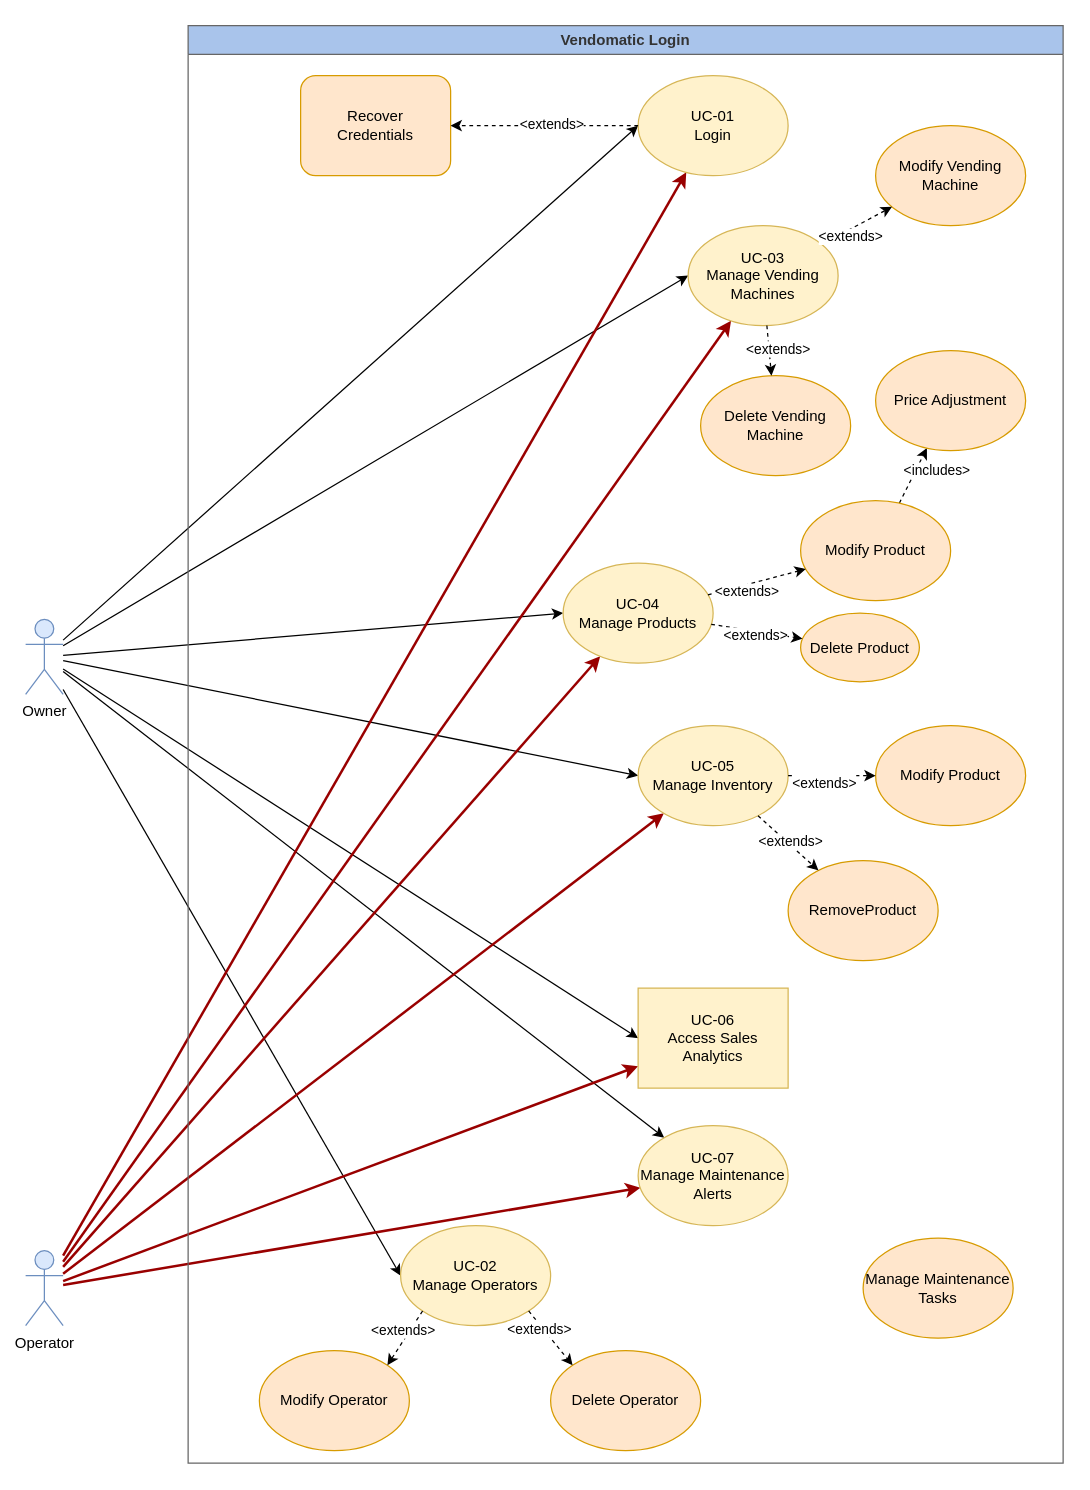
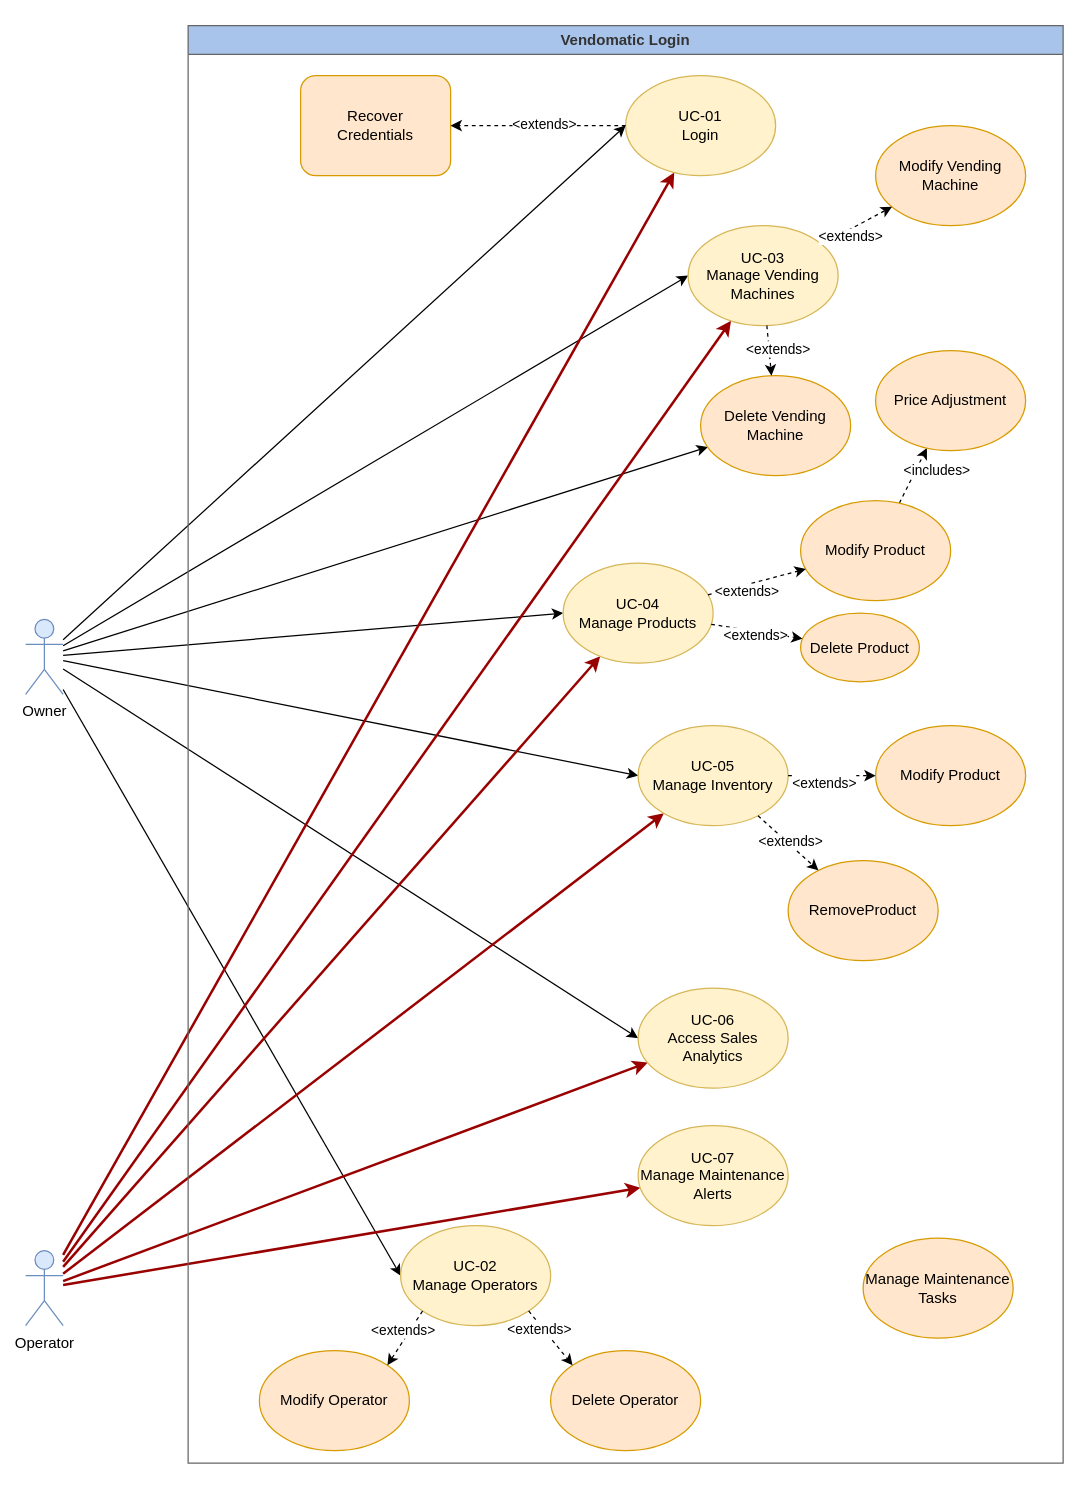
  <mxCell id="0" />
  <mxCell id="1" parent="0" />
  <mxCell id="2" style="rounded=0;orthogonalLoop=1;jettySize=auto;html=1;entryX=0;entryY=0.5;entryDx=0;entryDy=0;" parent="1" source="9" target="18" edge="1"><mxGeometry relative="1" as="geometry" /></mxCell>
  <mxCell id="3" style="rounded=0;orthogonalLoop=1;jettySize=auto;html=1;entryX=0;entryY=0.5;entryDx=0;entryDy=0;" parent="1" source="9" target="19" edge="1"><mxGeometry relative="1" as="geometry" /></mxCell>
  <mxCell id="4" style="rounded=0;orthogonalLoop=1;jettySize=auto;html=1;entryX=0;entryY=0.5;entryDx=0;entryDy=0;" parent="1" source="9" target="25" edge="1"><mxGeometry relative="1" as="geometry" /></mxCell>
  <mxCell id="5" style="rounded=0;orthogonalLoop=1;jettySize=auto;html=1;entryX=0;entryY=0.5;entryDx=0;entryDy=0;" parent="1" source="9" target="23" edge="1"><mxGeometry relative="1" as="geometry" /></mxCell>
  <mxCell id="6" style="rounded=0;orthogonalLoop=1;jettySize=auto;html=1;entryX=0;entryY=0.5;entryDx=0;entryDy=0;" parent="1" source="9" target="24" edge="1"><mxGeometry relative="1" as="geometry" /></mxCell>
  <mxCell id="7" style="rounded=0;orthogonalLoop=1;jettySize=auto;html=1;entryX=0;entryY=0.5;entryDx=0;entryDy=0;" parent="1" source="9" target="20" edge="1"><mxGeometry relative="1" as="geometry" /></mxCell>
- <mxCell id="8" style="rounded=0;orthogonalLoop=1;jettySize=auto;html=1;" parent="1" source="9" target="54" edge="1"><mxGeometry relative="1" as="geometry" /></mxCell>
+ <mxCell id="8" style="rounded=0;orthogonalLoop=1;jettySize=auto;html=1;" parent="1" source="9" target="37" edge="1"><mxGeometry relative="1" as="geometry" /></mxCell>
  <mxCell id="9" value="Owner" style="shape=umlActor;verticalLabelPosition=bottom;verticalAlign=top;html=1;outlineConnect=0;fillColor=#dae8fc;strokeColor=#6c8ebf;" parent="1" vertex="1"><mxGeometry x="20" y="495" width="30" height="60" as="geometry" /></mxCell>
  <mxCell id="10" style="rounded=0;orthogonalLoop=1;jettySize=auto;html=1;strokeColor=#990000;strokeWidth=2;" parent="1" source="16" target="18" edge="1"><mxGeometry relative="1" as="geometry" /></mxCell>
  <mxCell id="11" style="rounded=0;orthogonalLoop=1;jettySize=auto;html=1;strokeColor=#990000;strokeWidth=2;" parent="1" source="16" target="20" edge="1"><mxGeometry relative="1" as="geometry" /></mxCell>
  <mxCell id="12" style="rounded=0;orthogonalLoop=1;jettySize=auto;html=1;strokeColor=#990000;strokeWidth=2;" parent="1" source="16" target="23" edge="1"><mxGeometry relative="1" as="geometry" /></mxCell>
  <mxCell id="13" style="rounded=0;orthogonalLoop=1;jettySize=auto;html=1;strokeColor=#990000;strokeWidth=2;" parent="1" source="16" target="24" edge="1"><mxGeometry relative="1" as="geometry" /></mxCell>
  <mxCell id="14" style="rounded=0;orthogonalLoop=1;jettySize=auto;html=1;strokeColor=#990000;strokeWidth=2;" parent="1" source="16" target="25" edge="1"><mxGeometry relative="1" as="geometry" /></mxCell>
  <mxCell id="15" style="rounded=0;orthogonalLoop=1;jettySize=auto;html=1;strokeColor=#990000;strokeWidth=2;" parent="1" source="16" target="54" edge="1"><mxGeometry relative="1" as="geometry" /></mxCell>
  <mxCell id="16" value="Operator" style="shape=umlActor;verticalLabelPosition=bottom;verticalAlign=top;html=1;outlineConnect=0;fillColor=#dae8fc;strokeColor=#6c8ebf;" parent="1" vertex="1"><mxGeometry x="20" y="1000" width="30" height="60" as="geometry" /></mxCell>
  <mxCell id="17" value="Vendomatic Login" style="swimlane;whiteSpace=wrap;html=1;fillColor=#A9C4EB;fontColor=#333333;strokeColor=#666666;" parent="1" vertex="1"><mxGeometry x="150" y="20" width="700" height="1150" as="geometry" /></mxCell>
- <mxCell id="18" value="UC-01&lt;br&gt;Login" style="ellipse;whiteSpace=wrap;html=1;fillColor=#fff2cc;strokeColor=#d6b656;" parent="17" vertex="1"><mxGeometry x="360" y="40" width="120" height="80" as="geometry" /></mxCell>
+ <mxCell id="18" value="UC-01&lt;br&gt;Login" style="ellipse;whiteSpace=wrap;html=1;fillColor=#fff2cc;strokeColor=#d6b656;" parent="17" vertex="1"><mxGeometry x="350" y="40" width="120" height="80" as="geometry" /></mxCell>
  <mxCell id="19" value="UC-02&lt;br&gt;Manage Operators" style="ellipse;whiteSpace=wrap;html=1;fillColor=#fff2cc;strokeColor=#d6b656;" parent="17" vertex="1"><mxGeometry x="170" y="960" width="120" height="80" as="geometry" /></mxCell>
  <mxCell id="20" value="UC-03&lt;br&gt;Manage Vending Machines" style="ellipse;whiteSpace=wrap;html=1;fillColor=#fff2cc;strokeColor=#d6b656;" parent="17" vertex="1"><mxGeometry x="400" y="160" width="120" height="80" as="geometry" /></mxCell>
  <mxCell id="21" style="rounded=0;orthogonalLoop=1;jettySize=auto;html=1;dashed=1;" parent="17" source="42" target="26" edge="1"><mxGeometry relative="1" as="geometry" /></mxCell>
  <mxCell id="22" value="&amp;lt;includes&amp;gt;" style="edgeLabel;html=1;align=center;verticalAlign=middle;resizable=0;points=[];" parent="21" vertex="1" connectable="0"><mxGeometry x="0.229" y="-1" relative="1" as="geometry"><mxPoint x="15" as="offset" /></mxGeometry></mxCell>
  <mxCell id="23" value="UC-04&lt;br&gt;Manage Products" style="ellipse;whiteSpace=wrap;html=1;fillColor=#fff2cc;strokeColor=#d6b656;" parent="17" vertex="1"><mxGeometry x="300" y="430" width="120" height="80" as="geometry" /></mxCell>
  <mxCell id="24" value="UC-05&lt;br&gt;Manage Inventory" style="ellipse;whiteSpace=wrap;html=1;fillColor=#fff2cc;strokeColor=#d6b656;" parent="17" vertex="1"><mxGeometry x="360" y="560" width="120" height="80" as="geometry" /></mxCell>
- <mxCell id="25" value="UC-06&lt;br&gt;Access Sales Analytics" style="whiteSpace=wrap;html=1;fillColor=#fff2cc;strokeColor=#d6b656;rounded=0;" parent="17" vertex="1"><mxGeometry x="360" y="770" width="120" height="80" as="geometry" /></mxCell>
+ <mxCell id="25" value="UC-06&lt;br&gt;Access Sales Analytics" style="ellipse;whiteSpace=wrap;html=1;fillColor=#fff2cc;strokeColor=#d6b656;" parent="17" vertex="1"><mxGeometry x="360" y="770" width="120" height="80" as="geometry" /></mxCell>
  <mxCell id="26" value="Price Adjustment" style="ellipse;whiteSpace=wrap;html=1;fillColor=#ffe6cc;strokeColor=#d79b00;" parent="17" vertex="1"><mxGeometry x="550" y="260" width="120" height="80" as="geometry" /></mxCell>
  <mxCell id="27" value="Recover &lt;br&gt;Credentials" style="whiteSpace=wrap;html=1;fillColor=#ffe6cc;strokeColor=#d79b00;rounded=1;" parent="17" vertex="1"><mxGeometry x="90" y="40" width="120" height="80" as="geometry" /></mxCell>
  <mxCell id="28" style="rounded=0;orthogonalLoop=1;jettySize=auto;html=1;dashed=1;" parent="17" source="18" target="27" edge="1"><mxGeometry relative="1" as="geometry"><mxPoint x="210" y="130" as="targetPoint" /></mxGeometry></mxCell>
  <mxCell id="29" value="&amp;lt;extends&amp;gt;" style="edgeLabel;html=1;align=center;verticalAlign=middle;resizable=0;points=[];" parent="28" vertex="1" connectable="0"><mxGeometry x="-0.236" relative="1" as="geometry"><mxPoint x="-13" y="-2" as="offset" /></mxGeometry></mxCell>
  <mxCell id="30" value="Modify Operator" style="ellipse;whiteSpace=wrap;html=1;fillColor=#ffe6cc;strokeColor=#d79b00;" parent="17" vertex="1"><mxGeometry x="57" y="1060" width="120" height="80" as="geometry" /></mxCell>
  <mxCell id="31" value="Delete Operator" style="ellipse;whiteSpace=wrap;html=1;fillColor=#ffe6cc;strokeColor=#d79b00;" parent="17" vertex="1"><mxGeometry x="290" y="1060" width="120" height="80" as="geometry" /></mxCell>
  <mxCell id="32" style="rounded=0;orthogonalLoop=1;jettySize=auto;html=1;dashed=1;entryX=1;entryY=0;entryDx=0;entryDy=0;exitX=0;exitY=1;exitDx=0;exitDy=0;" parent="17" source="19" target="30" edge="1"><mxGeometry relative="1" as="geometry"><mxPoint x="297" y="779" as="sourcePoint" /><mxPoint x="180" y="750" as="targetPoint" /></mxGeometry></mxCell>
  <mxCell id="33" value="&amp;lt;extends&amp;gt;" style="edgeLabel;html=1;align=center;verticalAlign=middle;resizable=0;points=[];" parent="32" vertex="1" connectable="0"><mxGeometry x="-0.236" relative="1" as="geometry"><mxPoint x="-5" y="-2" as="offset" /></mxGeometry></mxCell>
  <mxCell id="34" style="rounded=0;orthogonalLoop=1;jettySize=auto;html=1;dashed=1;entryX=0;entryY=0;entryDx=0;entryDy=0;exitX=1;exitY=1;exitDx=0;exitDy=0;" parent="17" source="19" target="31" edge="1"><mxGeometry relative="1" as="geometry"><mxPoint x="329" y="167" as="sourcePoint" /><mxPoint x="212" y="138" as="targetPoint" /></mxGeometry></mxCell>
  <mxCell id="35" value="&amp;lt;extends&amp;gt;" style="edgeLabel;html=1;align=center;verticalAlign=middle;resizable=0;points=[];" parent="34" vertex="1" connectable="0"><mxGeometry x="-0.236" relative="1" as="geometry"><mxPoint x="-5" y="-2" as="offset" /></mxGeometry></mxCell>
  <mxCell id="36" value="Modify Vending Machine" style="ellipse;whiteSpace=wrap;html=1;fillColor=#ffe6cc;strokeColor=#d79b00;" parent="17" vertex="1"><mxGeometry x="550" y="80" width="120" height="80" as="geometry" /></mxCell>
  <mxCell id="37" value="Delete Vending Machine" style="ellipse;whiteSpace=wrap;html=1;fillColor=#ffe6cc;strokeColor=#d79b00;" parent="17" vertex="1"><mxGeometry x="410" y="280" width="120" height="80" as="geometry" /></mxCell>
  <mxCell id="38" style="rounded=0;orthogonalLoop=1;jettySize=auto;html=1;dashed=1;" parent="17" source="20" target="36" edge="1"><mxGeometry relative="1" as="geometry"><mxPoint x="319" y="157" as="sourcePoint" /><mxPoint x="202" y="128" as="targetPoint" /></mxGeometry></mxCell>
  <mxCell id="39" value="&amp;lt;extends&amp;gt;" style="edgeLabel;html=1;align=center;verticalAlign=middle;resizable=0;points=[];" parent="38" vertex="1" connectable="0"><mxGeometry x="-0.236" relative="1" as="geometry"><mxPoint x="1" y="5" as="offset" /></mxGeometry></mxCell>
  <mxCell id="40" style="rounded=0;orthogonalLoop=1;jettySize=auto;html=1;dashed=1;" parent="17" source="20" target="37" edge="1"><mxGeometry relative="1" as="geometry"><mxPoint x="329" y="167" as="sourcePoint" /><mxPoint x="212" y="138" as="targetPoint" /></mxGeometry></mxCell>
  <mxCell id="41" value="&amp;lt;extends&amp;gt;" style="edgeLabel;html=1;align=center;verticalAlign=middle;resizable=0;points=[];" parent="40" vertex="1" connectable="0"><mxGeometry x="-0.236" relative="1" as="geometry"><mxPoint x="7" y="4" as="offset" /></mxGeometry></mxCell>
  <mxCell id="42" value="Modify Product" style="ellipse;whiteSpace=wrap;html=1;fillColor=#ffe6cc;strokeColor=#d79b00;" parent="17" vertex="1"><mxGeometry x="490" y="380" width="120" height="80" as="geometry" /></mxCell>
  <mxCell id="43" value="Delete Product" style="ellipse;whiteSpace=wrap;html=1;fillColor=#ffe6cc;strokeColor=#d79b00;" parent="17" vertex="1"><mxGeometry x="490" y="470" width="95" height="55" as="geometry" /></mxCell>
  <mxCell id="44" style="rounded=0;orthogonalLoop=1;jettySize=auto;html=1;dashed=1;" parent="17" source="23" target="42" edge="1"><mxGeometry relative="1" as="geometry"><mxPoint x="378" y="459" as="sourcePoint" /><mxPoint x="202" y="349" as="targetPoint" /></mxGeometry></mxCell>
  <mxCell id="45" value="&amp;lt;extends&amp;gt;" style="edgeLabel;html=1;align=center;verticalAlign=middle;resizable=0;points=[];" parent="44" vertex="1" connectable="0"><mxGeometry x="-0.236" relative="1" as="geometry"><mxPoint x="1" y="5" as="offset" /></mxGeometry></mxCell>
  <mxCell id="46" style="rounded=0;orthogonalLoop=1;jettySize=auto;html=1;dashed=1;" parent="17" source="23" target="43" edge="1"><mxGeometry relative="1" as="geometry"><mxPoint x="462" y="459" as="sourcePoint" /><mxPoint x="212" y="359" as="targetPoint" /></mxGeometry></mxCell>
  <mxCell id="47" value="&amp;lt;extends&amp;gt;" style="edgeLabel;html=1;align=center;verticalAlign=middle;resizable=0;points=[];" parent="46" vertex="1" connectable="0"><mxGeometry x="-0.236" relative="1" as="geometry"><mxPoint x="7" y="4" as="offset" /></mxGeometry></mxCell>
  <mxCell id="48" value="Modify Product" style="ellipse;whiteSpace=wrap;html=1;fillColor=#ffe6cc;strokeColor=#d79b00;" parent="17" vertex="1"><mxGeometry x="550" y="560" width="120" height="80" as="geometry" /></mxCell>
  <mxCell id="49" value="RemoveProduct" style="ellipse;whiteSpace=wrap;html=1;fillColor=#ffe6cc;strokeColor=#d79b00;" parent="17" vertex="1"><mxGeometry x="480" y="668" width="120" height="80" as="geometry" /></mxCell>
  <mxCell id="50" style="rounded=0;orthogonalLoop=1;jettySize=auto;html=1;dashed=1;" parent="17" source="24" target="48" edge="1"><mxGeometry relative="1" as="geometry"><mxPoint x="385" y="630" as="sourcePoint" /><mxPoint x="202" y="546" as="targetPoint" /></mxGeometry></mxCell>
  <mxCell id="51" value="&amp;lt;extends&amp;gt;" style="edgeLabel;html=1;align=center;verticalAlign=middle;resizable=0;points=[];" parent="50" vertex="1" connectable="0"><mxGeometry x="-0.236" relative="1" as="geometry"><mxPoint x="1" y="5" as="offset" /></mxGeometry></mxCell>
  <mxCell id="52" style="rounded=0;orthogonalLoop=1;jettySize=auto;html=1;dashed=1;" parent="17" source="24" target="49" edge="1"><mxGeometry relative="1" as="geometry"><mxPoint x="453" y="630" as="sourcePoint" /><mxPoint x="212" y="556" as="targetPoint" /></mxGeometry></mxCell>
  <mxCell id="53" value="&amp;lt;extends&amp;gt;" style="edgeLabel;html=1;align=center;verticalAlign=middle;resizable=0;points=[];" parent="52" vertex="1" connectable="0"><mxGeometry x="-0.236" relative="1" as="geometry"><mxPoint x="7" y="4" as="offset" /></mxGeometry></mxCell>
  <mxCell id="54" value="UC-07&lt;br&gt;Manage Maintenance Alerts" style="ellipse;whiteSpace=wrap;html=1;fillColor=#fff2cc;strokeColor=#d6b656;" parent="17" vertex="1"><mxGeometry x="360" y="880" width="120" height="80" as="geometry" /></mxCell>
  <mxCell id="55" value="Manage Maintenance Tasks" style="ellipse;whiteSpace=wrap;html=1;fillColor=#ffe6cc;strokeColor=#d79b00;" parent="17" vertex="1"><mxGeometry x="540" y="970" width="120" height="80" as="geometry" /></mxCell>
